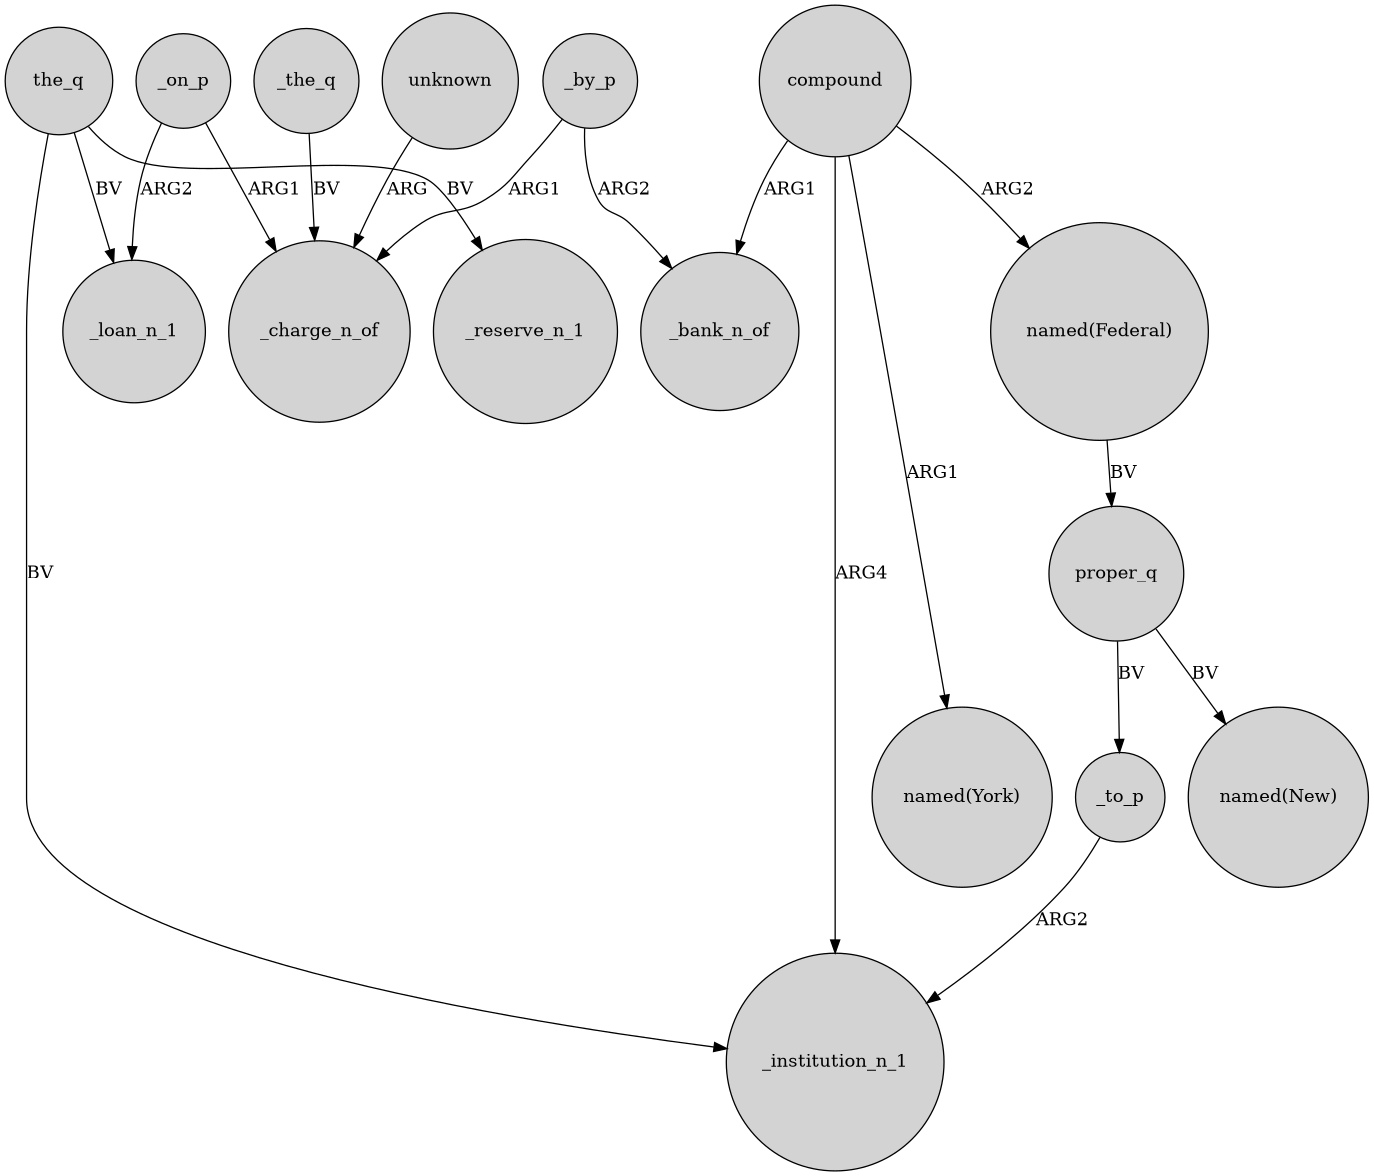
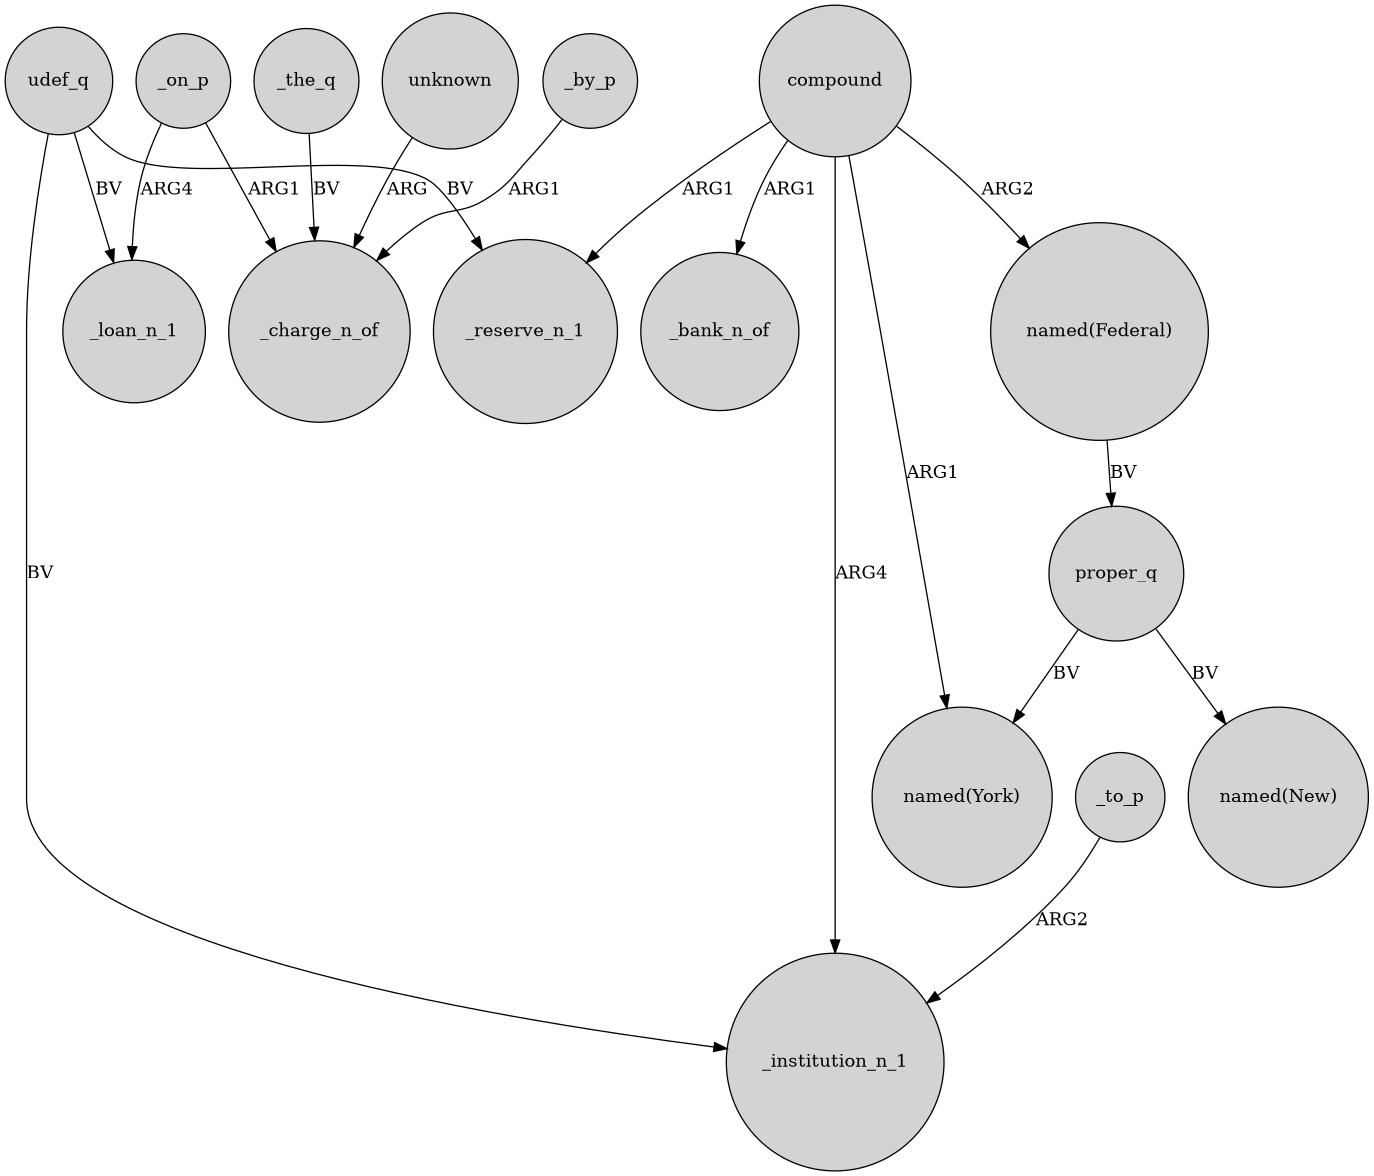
  digraph {
    node [shape=circle style=filled]
    _on_p
    _loan_n_1
    _charge_n_of
    compound
    _bank_n_of
    _reserve_n_1
    _institution_n_1
    "named(York)"
    "named(Federal)"
    proper_q
    "named(New)"
    _by_p
-   udef_q [label=the_q]
+   udef_q
    _the_q
    unknown
    _to_p
-   _on_p -> _loan_n_1 [label=ARG2]
+   _on_p -> _loan_n_1 [label=ARG4]
    _on_p -> _charge_n_of [label=ARG1]
    compound -> _bank_n_of [label=ARG1]
+   compound -> _reserve_n_1 [label=ARG1]
    compound -> _institution_n_1 [label=ARG4]
    compound -> "named(York)" [label=ARG1]
    compound -> "named(Federal)" [label=ARG2]
    "named(Federal)" -> proper_q [label=BV]
-   proper_q -> _to_p [label=BV]
+   proper_q -> "named(York)" [label=BV]
    proper_q -> "named(New)" [label=BV]
    _by_p -> _charge_n_of [label=ARG1]
-   _by_p -> _bank_n_of [label=ARG2]
    udef_q -> _loan_n_1 [label=BV]
    udef_q -> _reserve_n_1 [label=BV]
    udef_q -> _institution_n_1 [label=BV]
    _the_q -> _charge_n_of [label=BV]
    unknown -> _charge_n_of [label=ARG]
    _to_p -> _institution_n_1 [label=ARG2]
  }
